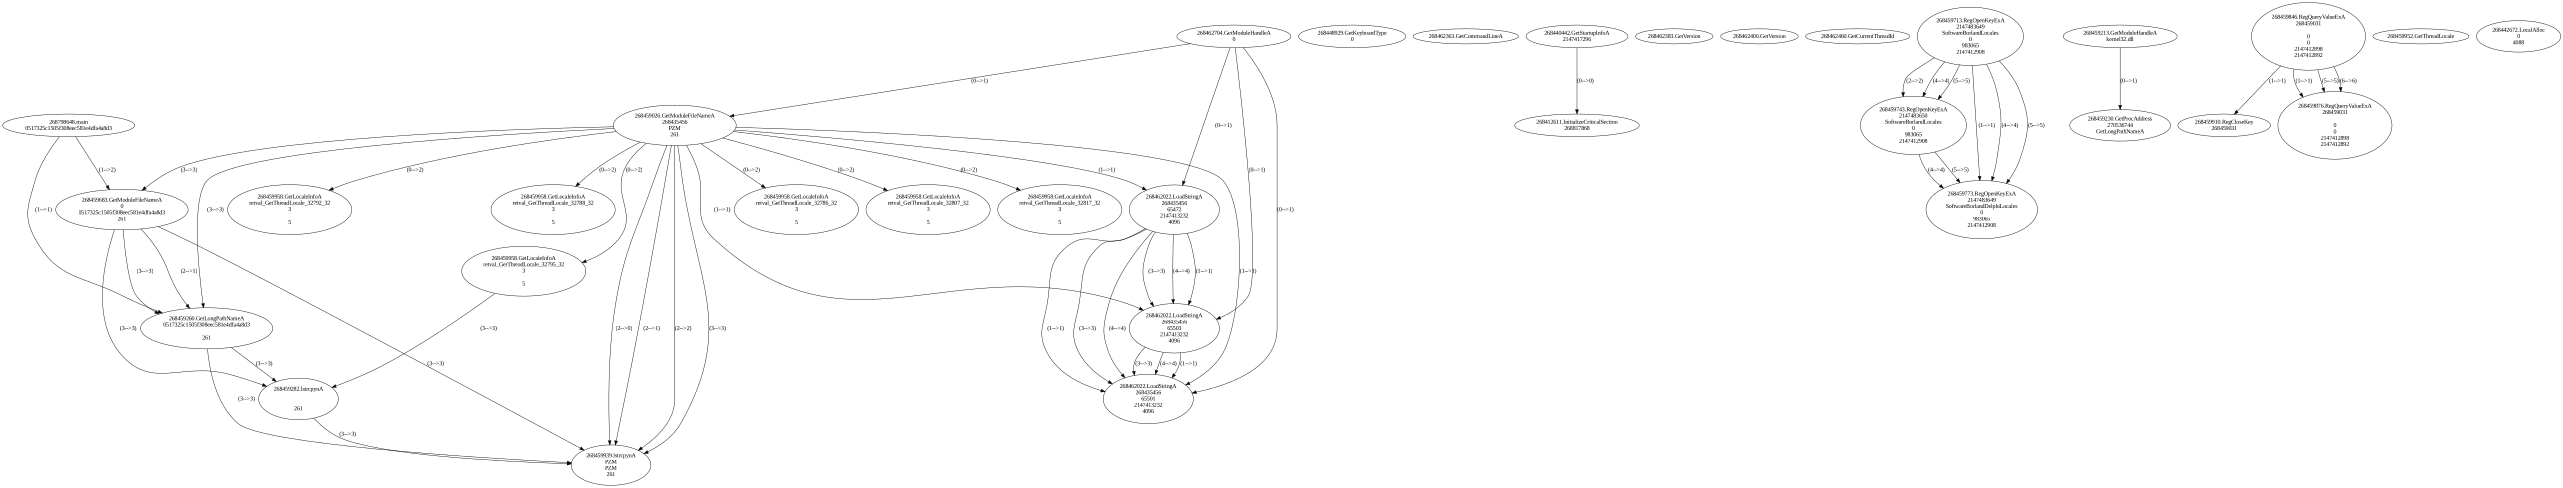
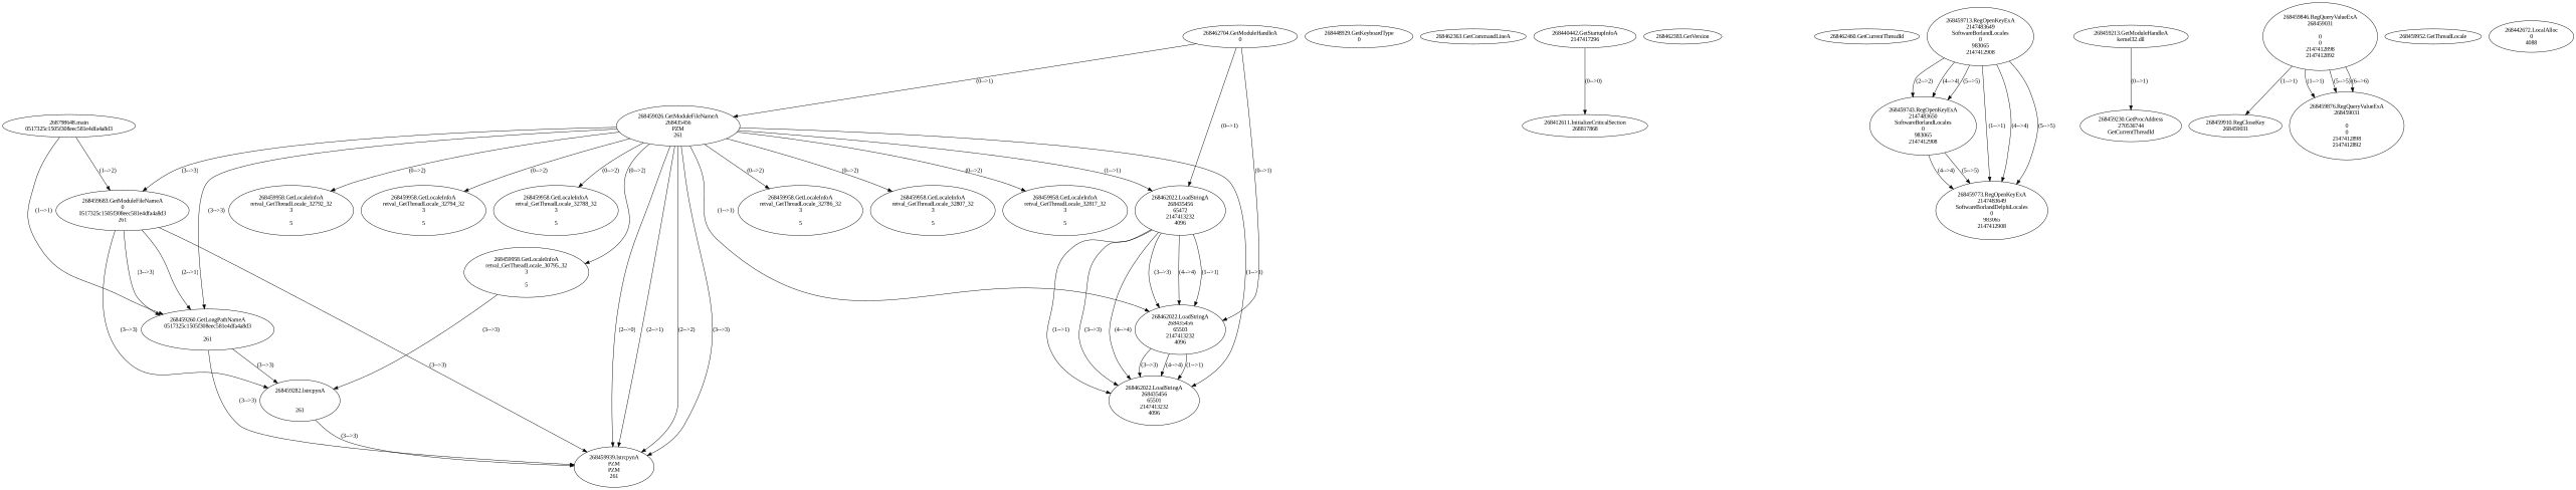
  digraph {
    fontname="Liberation Serif"
    node [fontname="Liberation Serif"]
    edge [fontname="Liberation Serif"]
    n1 [label="268798648.main\n0517325c1505f308eec581e4dfa4a8d3"]
    n2 [label="268459683.GetModuleFileNameA\n0\n0517325c1505f308eec581e4dfa4a8d3\n261"]
    n3 [label="268459260.GetLongPathNameA\n0517325c1505f308eec581e4dfa4a8d3\n\n261"]
    n4 [label="268459282.lstrcpynA\n\n\n261"]
    n5 [label="268459939.lstrcpynA\nPZM\nPZM\n261"]
    n6 [label="268462704.GetModuleHandleA\n0"]
    n7 [label="268459026.GetModuleFileNameA\n268435456\nPZM\n261"]
    n8 [label="268462022.LoadStringA\n268435456\n65472\n2147413232\n4096"]
    n9 [label="268462022.LoadStringA\n268435456\n65503\n2147413232\n4096"]
    n10 [label="268462022.LoadStringA\n268435456\n65501\n2147413232\n4096"]
    n11 [label="268459958.GetLocaleInfoA\nretval_GetThreadLocale_32786_32\n3\n\n5"]
    n12 [label="268459958.GetLocaleInfoA\nretval_GetThreadLocale_32807_32\n3\n\n5"]
    n13 [label="268459958.GetLocaleInfoA\nretval_GetThreadLocale_32817_32\n3\n\n5"]
    n14 [label="268459958.GetLocaleInfoA\nretval_GetThreadLocale_32792_32\n3\n\n5"]
-   n16 [label="268459958.GetLocaleInfoA\nretval_GetThreadLocale_32795_32\n3\n\n5"]
+   n15 [label="268459958.GetLocaleInfoA\nretval_GetThreadLocale_32794_32\n3\n\n5"]
+   n16 [label="268459958.GetLocaleInfoA\nretval_GetThreadLocale_30795_32\n3\n\n5"]
    n17 [label="268459958.GetLocaleInfoA\nretval_GetThreadLocale_32788_32\n3\n\n5"]
    n18 [label="268448929.GetKeyboardType\n0"]
    n19 [label="268462363.GetCommandLineA\n"]
    n20 [label="268440442.GetStartupInfoA\n2147417296"]
    n21 [label="268412611.InitializeCriticalSection\n268817868"]
    n22 [label="268462383.GetVersion\n"]
-   n23 [label="268462400.GetVersion\n"]
    n24 [label="268462460.GetCurrentThreadId\n"]
    n25 [label="268459713.RegOpenKeyExA\n2147483649\nSoftware\Borland\Locales\n0\n983065\n2147412908"]
    n26 [label="268459743.RegOpenKeyExA\n2147483650\nSoftware\Borland\Locales\n0\n983065\n2147412908"]
    n27 [label="268459773.RegOpenKeyExA\n2147483649\nSoftware\Borland\Delphi\Locales\n0\n983065\n2147412908"]
    n28 [label="268459213.GetModuleHandleA\nkernel32.dll"]
-   n29 [label="268459230.GetProcAddress\n270536744\nGetLongPathNameA"]
+   n29 [label="268459230.GetProcAddress\n270536744\nGetCurrentThreadId"]
    n30 [label="268459846.RegQueryValueExA\n268459031\n\n0\n0\n2147412898\n2147412892"]
    n31 [label="268459910.RegCloseKey\n268459031"]
    n32 [label="268459876.RegQueryValueExA\n268459031\n\n0\n0\n2147412898\n2147412892"]
    n33 [label="268459952.GetThreadLocale\n"]
    n34 [label="268442672.LocalAlloc\n0\n4088"]
    n1 -> n2 [label="(1-->2)"]
    n1 -> n3 [label="(1-->1)"]
    n2 -> n3 [label="(2-->1)"]
    n2 -> n3 [label="(3-->3)"]
    n2 -> n4 [label="(3-->3)"]
    n2 -> n5 [label="(3-->3)"]
    n3 -> n4 [label="(3-->3)"]
    n3 -> n5 [label="(3-->3)"]
    n4 -> n5 [label="(3-->3)"]
    n6 -> n7 [label="(0-->1)"]
    n6 -> n8 [label="(0-->1)"]
    n6 -> n9 [label="(0-->1)"]
-   n6 -> n10 [label="(0-->1)"]
    n7 -> n2 [label="(3-->3)"]
    n7 -> n3 [label="(3-->3)"]
    n7 -> n5 [label="(2-->1)"]
    n7 -> n5 [label="(2-->2)"]
    n7 -> n5 [label="(3-->3)"]
    n7 -> n5 [label="(2-->0)"]
    n7 -> n8 [label="(1-->1)"]
    n7 -> n9 [label="(1-->1)"]
    n7 -> n10 [label="(1-->1)"]
    n7 -> n11 [label="(0-->2)"]
    n7 -> n12 [label="(0-->2)"]
    n7 -> n13 [label="(0-->2)"]
    n7 -> n14 [label="(0-->2)"]
+   n7 -> n15 [label="(0-->2)"]
    n7 -> n16 [label="(0-->2)"]
    n7 -> n17 [label="(0-->2)"]
    n8 -> n9 [label="(1-->1)"]
    n8 -> n9 [label="(3-->3)"]
    n8 -> n9 [label="(4-->4)"]
    n8 -> n10 [label="(1-->1)"]
    n8 -> n10 [label="(3-->3)"]
    n8 -> n10 [label="(4-->4)"]
    n9 -> n10 [label="(1-->1)"]
    n9 -> n10 [label="(3-->3)"]
    n9 -> n10 [label="(4-->4)"]
    n16 -> n4 [label="(3-->3)"]
    n20 -> n21 [label="(0-->0)"]
    n25 -> n26 [label="(2-->2)"]
    n25 -> n26 [label="(4-->4)"]
    n25 -> n26 [label="(5-->5)"]
    n25 -> n27 [label="(1-->1)"]
    n25 -> n27 [label="(4-->4)"]
    n25 -> n27 [label="(5-->5)"]
    n26 -> n27 [label="(4-->4)"]
    n26 -> n27 [label="(5-->5)"]
    n28 -> n29 [label="(0-->1)"]
    n30 -> n31 [label="(1-->1)"]
    n30 -> n32 [label="(1-->1)"]
    n30 -> n32 [label="(5-->5)"]
    n30 -> n32 [label="(6-->6)"]
  }
